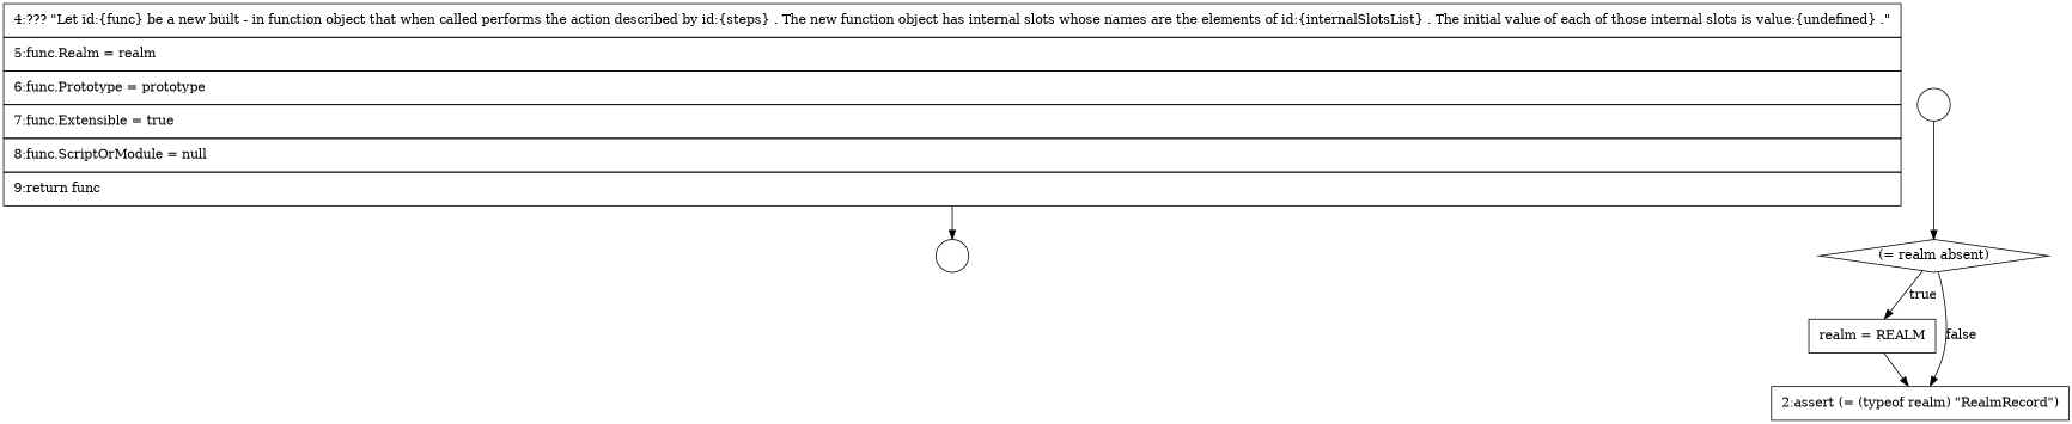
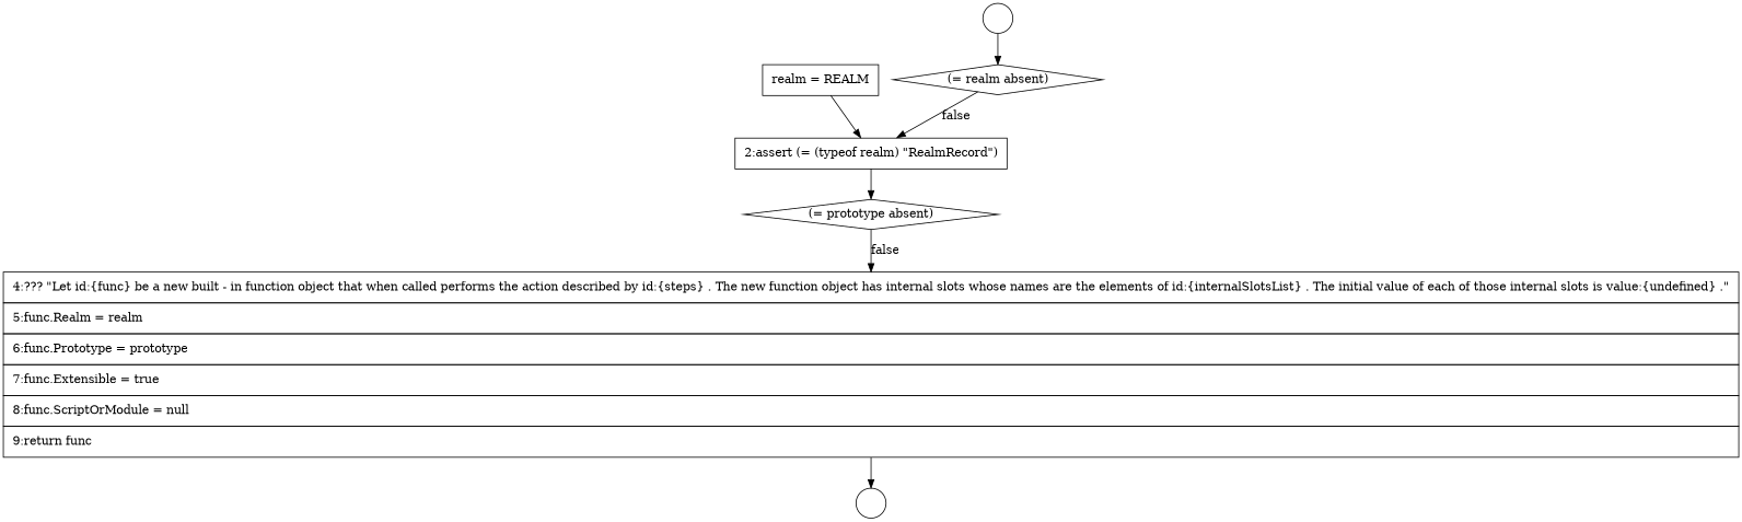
  digraph {
    node [color=black fillcolor=white shape=none style=filled]
    edge [color=black]
    n1 [label=<<font color="black">     <table border="0" cellborder="1" cellspacing="0" cellpadding="10">       <tr><td align="left">4:??? &quot;Let id:{func} be a new built - in function object that when called performs the action described by id:{steps} . The new function object has internal slots whose names are the elements of id:{internalSlotsList} . The initial value of each of those internal slots is value:{undefined} .&quot;</td></tr>       <tr><td align="left">5:func.Realm = realm</td></tr>       <tr><td align="left">6:func.Prototype = prototype</td></tr>       <tr><td align="left">7:func.Extensible = true</td></tr>       <tr><td align="left">8:func.ScriptOrModule = null</td></tr>       <tr><td align="left">9:return func</td></tr>     </table>   </font>> margin=0]
    n2 [label=" " shape=circle]
    n3 [label=<<font color="black">     <table border="0" cellborder="1" cellspacing="0" cellpadding="10">       <tr><td align="left">realm = REALM</td></tr>     </table>   </font>> margin=0]
    n4 [label=<<font color="black">     <table border="0" cellborder="1" cellspacing="0" cellpadding="10">       <tr><td align="left">2:assert (= (typeof realm) &quot;RealmRecord&quot;)</td></tr>     </table>   </font>> margin=0]
+   n5 [label=<<font color="black">(= prototype absent)</font>> shape=diamond]
    n6 [label=<<font color="black">(= realm absent)</font>> shape=diamond]
    n7 [label=" " shape=circle]
    n1 -> n2
    n3 -> n4
-   n6 -> n3 [label=<<font color="black">true</font>>]
+   n4 -> n5
+   n5 -> n1 [label=<<font color="black">false</font>>]
    n6 -> n4 [label=<<font color="black">false</font>>]
    n7 -> n6
  }
